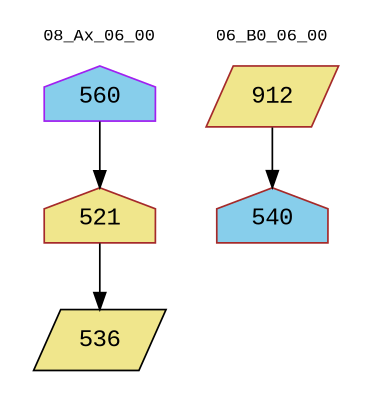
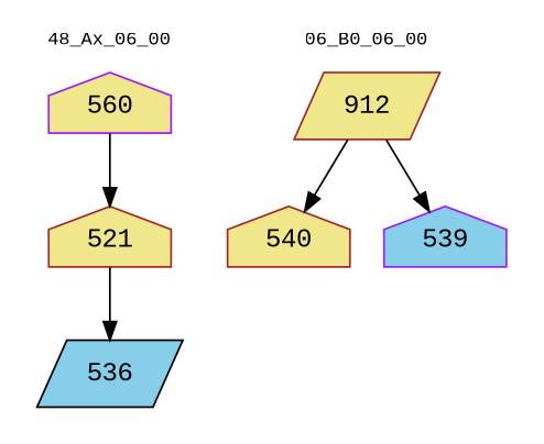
  digraph {
    fontname="Liberation Mono"
    node [color=brown fillcolor=khaki fontname="Liberation Mono" shape=house style=filled]
    edge [color=black fontname="Liberation Mono"]
    n1 [label=521]
-   n2 [color=black label=536 shape=parallelogram]
-   n3 [color=purple fillcolor=skyblue label=560]
+   n2 [color=black fillcolor=skyblue label=536 shape=parallelogram]
+   n3 [color=purple label=560]
    n4 [label=912 shape=parallelogram]
-   n5 [fillcolor=skyblue label=540]
+   n5 [label=540]
+   n6 [color=purple fillcolor=skyblue label=539]
    subgraph cluster_1 {
      color=white
      fontsize=10
-     label="08_Ax_06_00"
+     label="48_Ax_06_00"
      n1
      n2
      n3
    }
    subgraph cluster_2 {
      color=white
      fontsize=10
      label="06_B0_06_00"
      n4
      n5
+     n6
    }
    n1 -> n2
    n3 -> n1
    n4 -> n5
+   n4 -> n6
  }
